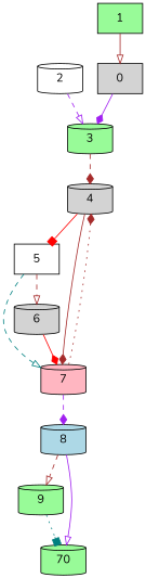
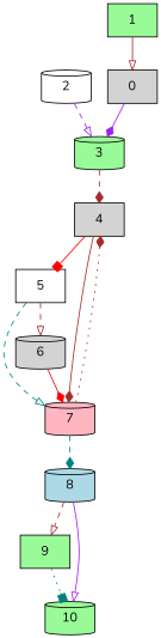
  digraph {
    fontname=Nunito
    node [fillcolor=palegreen fontname=Nunito shape=cylinder style=filled]
    edge [arrowhead=diamond color=brown fontname=Nunito style=solid]
    0 [fillcolor=lightgrey shape=box]
    3
    1 [shape=box]
-   4 [fillcolor=lightgrey]
+   4 [fillcolor=lightgrey shape=box]
    2 [fillcolor=white]
    5 [fillcolor=white shape=box]
    7 [fillcolor=lightpink]
    8 [fillcolor=lightblue]
-   9
-   10 [label=70]
+   9 [shape=box]
+   10
    6 [fillcolor=lightgrey]
    0 -> 3 [color=purple]
    3 -> 4 [style=dashed]
    1 -> 0 [arrowhead=onormal]
    4 -> 5 [arrowhead=box color=red]
    4 -> 7
    2 -> 3 [arrowhead=onormal color=purple style=dashed]
    5 -> 7 [arrowhead=onormal color=teal style=dashed]
    5 -> 6 [arrowhead=onormal style=dashed]
    7 -> 4 [style=dotted]
-   7 -> 8 [color=purple style=dashed]
+   7 -> 8 [color=teal style=dashed]
    8 -> 9 [arrowhead=onormal style=dashed]
    8 -> 10 [arrowhead=onormal color=purple]
    9 -> 10 [arrowhead=box color=teal style=dotted]
    6 -> 7 [color=red]
  }
